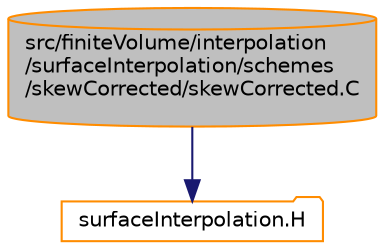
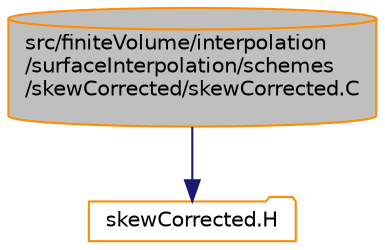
  digraph {
    fontname="DejaVu Sans"
    node [color=darkorange fontname="DejaVu Sans" fontsize=10]
    n1 [fillcolor=grey75 fontcolor=black height=0.2 label="src/finiteVolume/interpolation\l/surfaceInterpolation/schemes\l/skewCorrected/skewCorrected.C" shape=cylinder style=filled width=0.4]
-   n2 [height=0.2 label="surfaceInterpolation.H" shape=folder width=0.4]
+   n2 [height=0.2 label="skewCorrected.H" shape=folder width=0.4]
    n1 -> n2 [color=midnightblue fontname="DejaVu Sans" fontsize=10 labelfontname=Helvetica labelfontsize=10 style=solid]
  }
